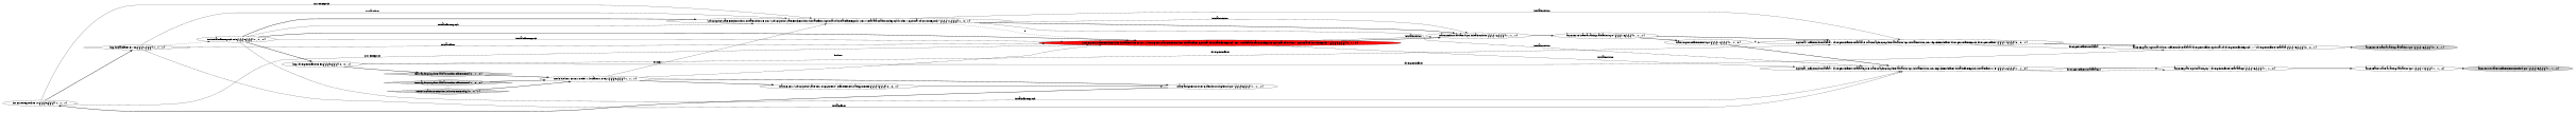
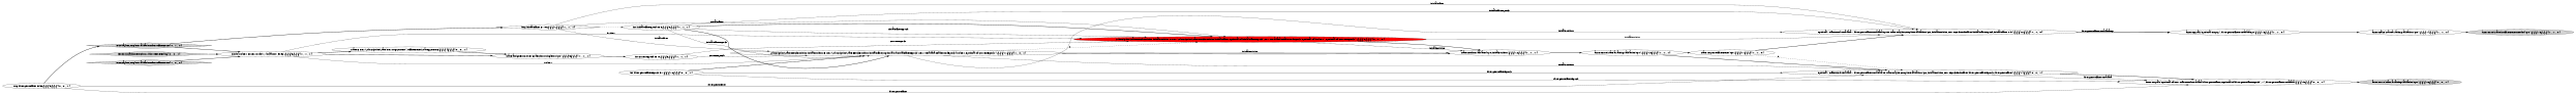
  digraph {
    rankdir=LR
    node [fillcolor=white shape=ellipse style=filled]
    edge [style=bold]
    n1 [label="int currentEpoch = 10@@@6@@@['1', '1', '1']"]
    n2 [label="SubscriptionState.FetchPosition initialPosition = new SubscriptionState.FetchPosition(initialOffset,Optional.of(initialOffsetEpoch),new Metadata.LeaderAndEpoch(broker1,Optional.of(currentEpoch)))@@@11@@@['1', '0', '1']"]
    n3 [fillcolor=red label="SubscriptionState.FetchPosition initialPosition = new SubscriptionState.FetchPosition(initialOffset,Optional.of(initialOffsetEpoch),new Metadata.LeaderAndEpoch(Optional.of(broker1),Optional.of(currentEpoch)))@@@8@@@['0', '1', '0']"]
    n4 [label="long initialOffset = 10L@@@7@@@['1', '1', '1']" shape=diamond]
    n5 [label="Optional<OffsetAndMetadata> divergentOffsetMetadataOpt = state.maybeCompleteValidation(tp0,initialPosition,new EpochEndOffset(initialOffsetEpoch,initialOffset + 5))@@@12@@@['1', '1', '0']"]
    n6 [label="Optional<OffsetAndMetadata> divergentOffsetMetadata = state.maybeCompleteValidation(tp0,initialPosition,new EpochEndOffset(divergentOffsetEpoch,divergentOffset))@@@14@@@['0', '0', '1']"]
    n7 [label="state.seekUnvalidated(tp0,initialPosition)@@@12@@@['1', '1', '1']"]
    n8 [label="int initialOffsetEpoch = 5@@@8@@@['1', '1', '1']"]
    n9 [label="assertEquals(Optional.empty(),divergentOffsetMetadataOpt)@@@13@@@['1', '1', '0']"]
    n10 [label="assertEquals(Optional.of(new OffsetAndMetadata(divergentOffset,Optional.of(divergentOffsetEpoch),\"\")),divergentOffsetMetadata)@@@15@@@['0', '0', '1']"]
    n11 [label="assertTrue(state.awaitingValidation(tp0))@@@13@@@['1', '1', '1']"]
    n12 [fillcolor=lightgray label="testMaybeCompleteValidationAfterOffsetReset['0', '1', '0']" shape=diamond]
    n13 [label="Node broker1 = new Node(1,\"localhost\",9092)@@@3@@@['1', '1', '1']"]
    n14 [label="state = new SubscriptionState(new LogContext(),OffsetResetStrategy.NONE)@@@4@@@['0', '0', '1']"]
    n15 [label="state.assignFromUser(Collections.singleton(tp0))@@@5@@@['1', '1', '1']"]
    n16 [fillcolor=lightgray label="assertTrue(state.awaitingValidation(tp0))@@@16@@@['0', '0', '1']"]
    n17 [fillcolor=lightgray label="testTruncationDetectionWithoutResetPolicy['0', '0', '1']" shape=diamond]
    n18 [label="state.requestOffsetReset(tp0)@@@11@@@['1', '1', '0']"]
    n19 [label="long divergentOffset = 5L@@@9@@@['0', '0', '1']"]
+   n20 [label="int divergentOffsetEpoch = 7@@@10@@@['0', '0', '1']"]
    n21 [label="assertFalse(state.awaitingValidation(tp0))@@@14@@@['1', '1', '0']"]
    n22 [fillcolor=lightgray label="assertTrue(state.isOffsetResetNeeded(tp0))@@@15@@@['1', '1', '0']"]
    n23 [fillcolor=lightgray label="testMaybeCompleteValidationAfterOffsetReset['1', '0', '0']" shape=diamond]
    n1 -> n2 [label=currentEpoch style=solid]
    n1 -> n3 [label=currentEpoch style=solid]
-   n1 -> n4
+   n12 -> n4
    n2 -> n3 [label=0 style=dashed]
    n2 -> n5 [label=initialPosition style=solid]
    n2 -> n6 [label=initialPosition style=solid]
    n2 -> n7 [label=initialPosition style=solid]
    n2 -> n7
    n3 -> n5 [label=initialPosition style=solid]
    n3 -> n7 [label=initialPosition style=solid]
    n3 -> n7
    n4 -> n2 [label=initialOffset style=solid]
    n4 -> n3 [label=initialOffset style=solid]
    n4 -> n5 [label=initialOffset style=solid]
    n4 -> n8 [style=dashed]
    n5 -> n9 [label=divergentOffsetMetadataOpt style=solid]
    n5 -> n9
    n6 -> n10
    n6 -> n10 [label=divergentOffsetMetadata style=solid]
    n7 -> n11
    n8 -> n2
    n8 -> n2 [label=initialOffsetEpoch style=solid]
    n8 -> n3
    n8 -> n3 [label=initialOffsetEpoch style=solid]
    n8 -> n5 [label=initialOffsetEpoch style=solid]
-   n8 -> n19
    n9 -> n21
    n10 -> n16
    n11 -> n6
    n11 -> n18
    n12 -> n13
    n13 -> n2 [label=broker1 style=solid]
    n13 -> n3 [label=broker1 style=solid]
    n13 -> n14
    n13 -> n15
    n14 -> n15
    n15 -> n1
    n17 -> n13
    n18 -> n5
    n18 -> n6 [label=0 style=dashed]
    n19 -> n6 [label=divergentOffset style=solid]
    n19 -> n10 [label=divergentOffset style=solid]
    n19 -> n12
+   n20 -> n2
+   n20 -> n6 [label=divergentOffsetEpoch style=solid]
+   n20 -> n10 [label=divergentOffsetEpoch style=solid]
    n21 -> n22
    n23 -> n13
  }
